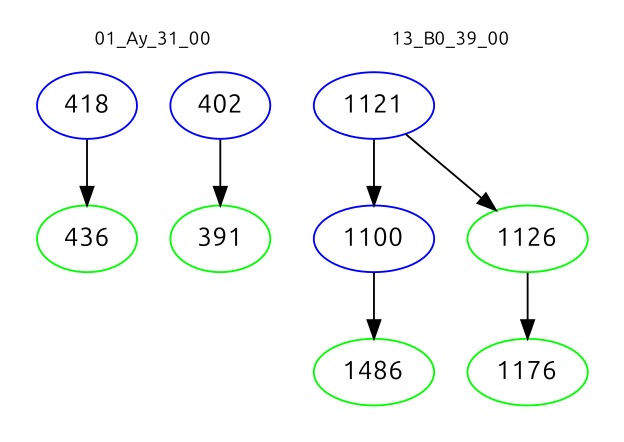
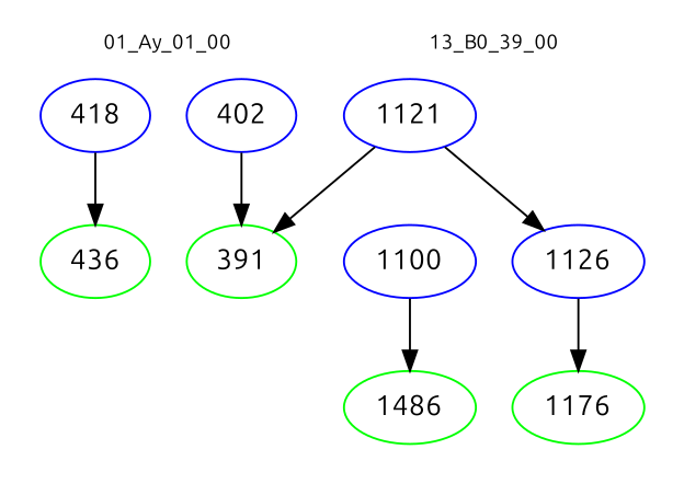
  digraph {
    fontname=Ubuntu
    node [color=green fontname=Ubuntu]
    edge [color=black fontname=Ubuntu]
    n1 [color=blue label=402]
    n2 [color=blue label=418]
    n3 [label=391]
    n4 [label=436]
    n5 [color=blue label=1121]
    n6 [color=blue label=1100]
-   n7 [label=1126]
+   n7 [color=blue label=1126]
    n8 [label=1486]
    n9 [label=1176]
    subgraph cluster_1 {
      color=white
      fontsize=10
-     label="01_Ay_31_00"
+     label="01_Ay_01_00"
      n1
      n2
      n3
      n4
    }
    subgraph cluster_2 {
      color=white
      fontsize=10
      label="13_B0_39_00"
      n5
      n6
      n7
      n8
      n9
    }
    n1 -> n3
    n2 -> n4
-   n5 -> n6
+   n5 -> n3
    n5 -> n7
    n6 -> n8
    n7 -> n9
  }
